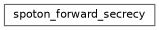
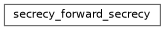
  digraph {
    rankdir=TB
-   n1 [color=grey40 fillcolor=white fontname=Helvetica fontsize=10 height=0.2 label=spoton_forward_secrecy shape=box style=filled width=0.4]
+   n1 [color=grey40 fillcolor=white fontname=Helvetica fontsize=10 height=0.2 label=secrecy_forward_secrecy shape=box style=filled width=0.4]
  }
